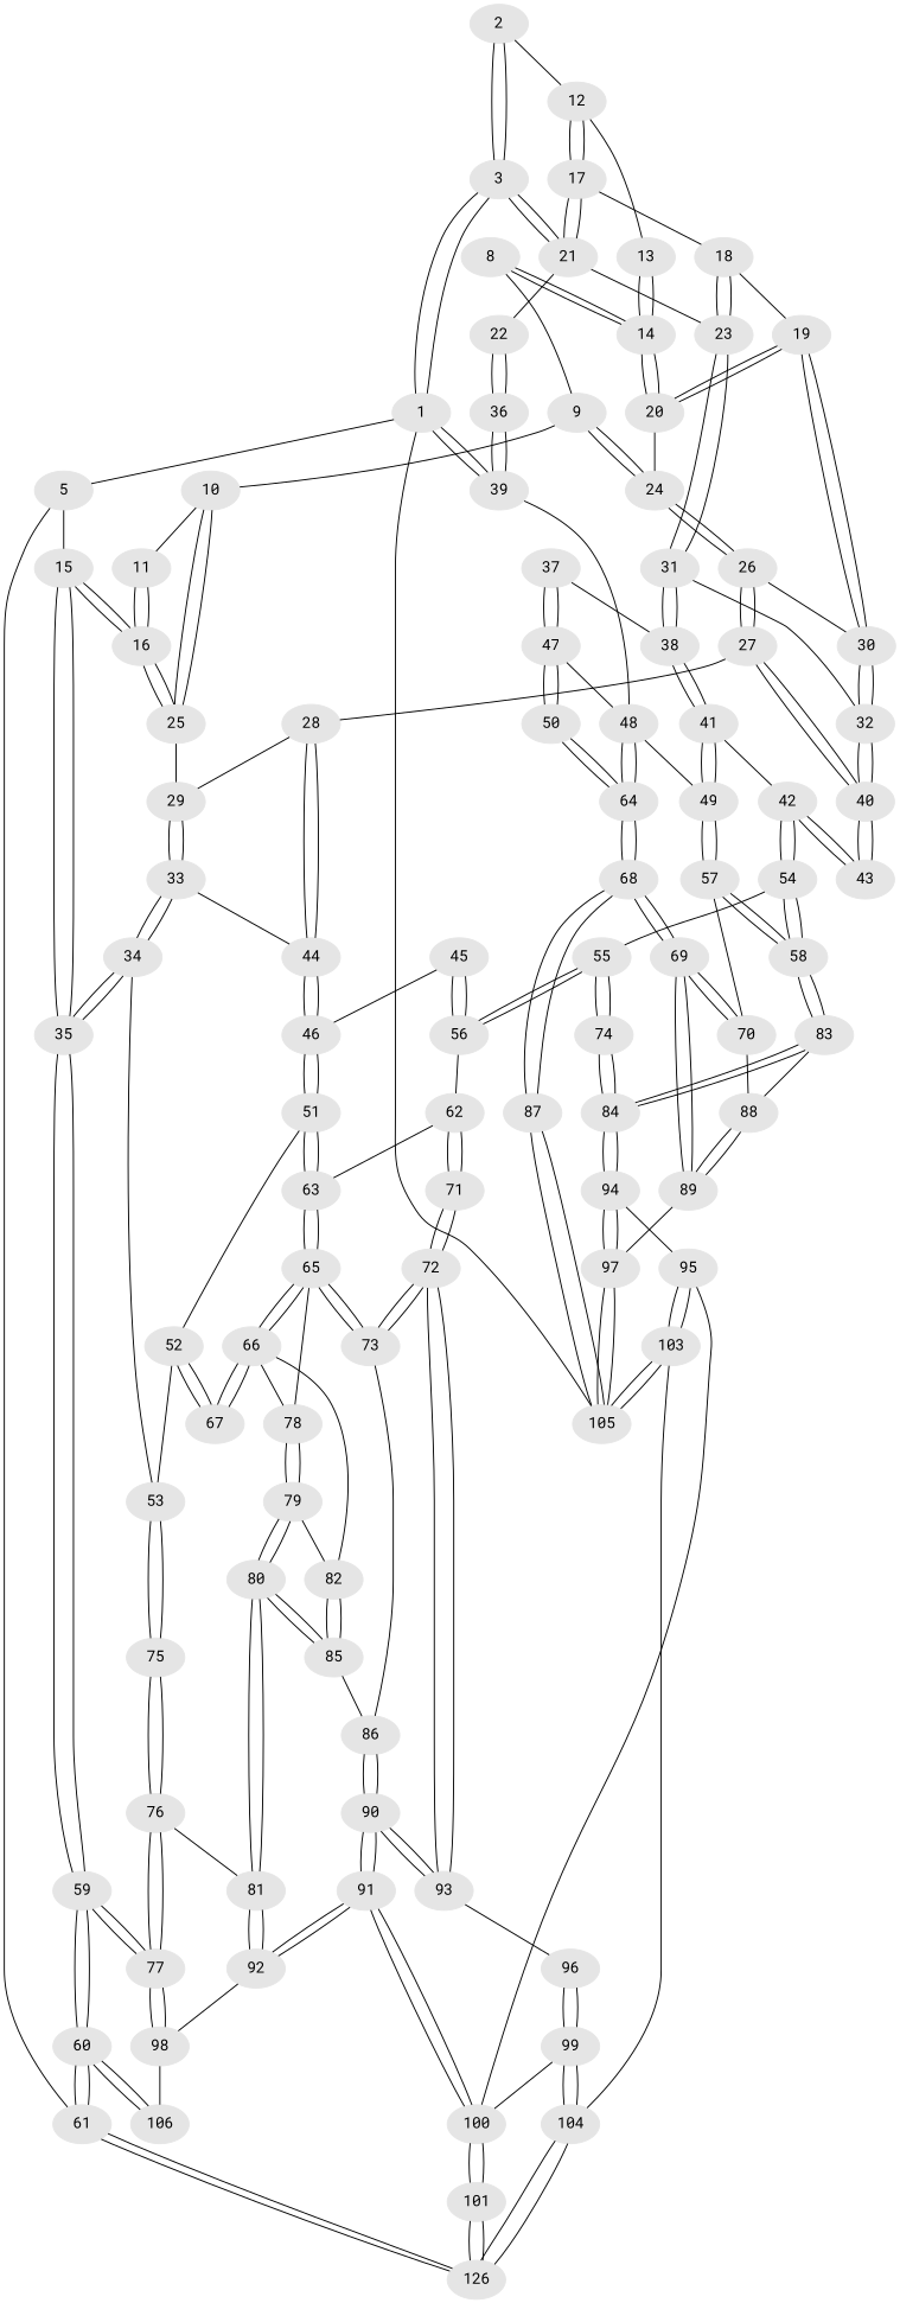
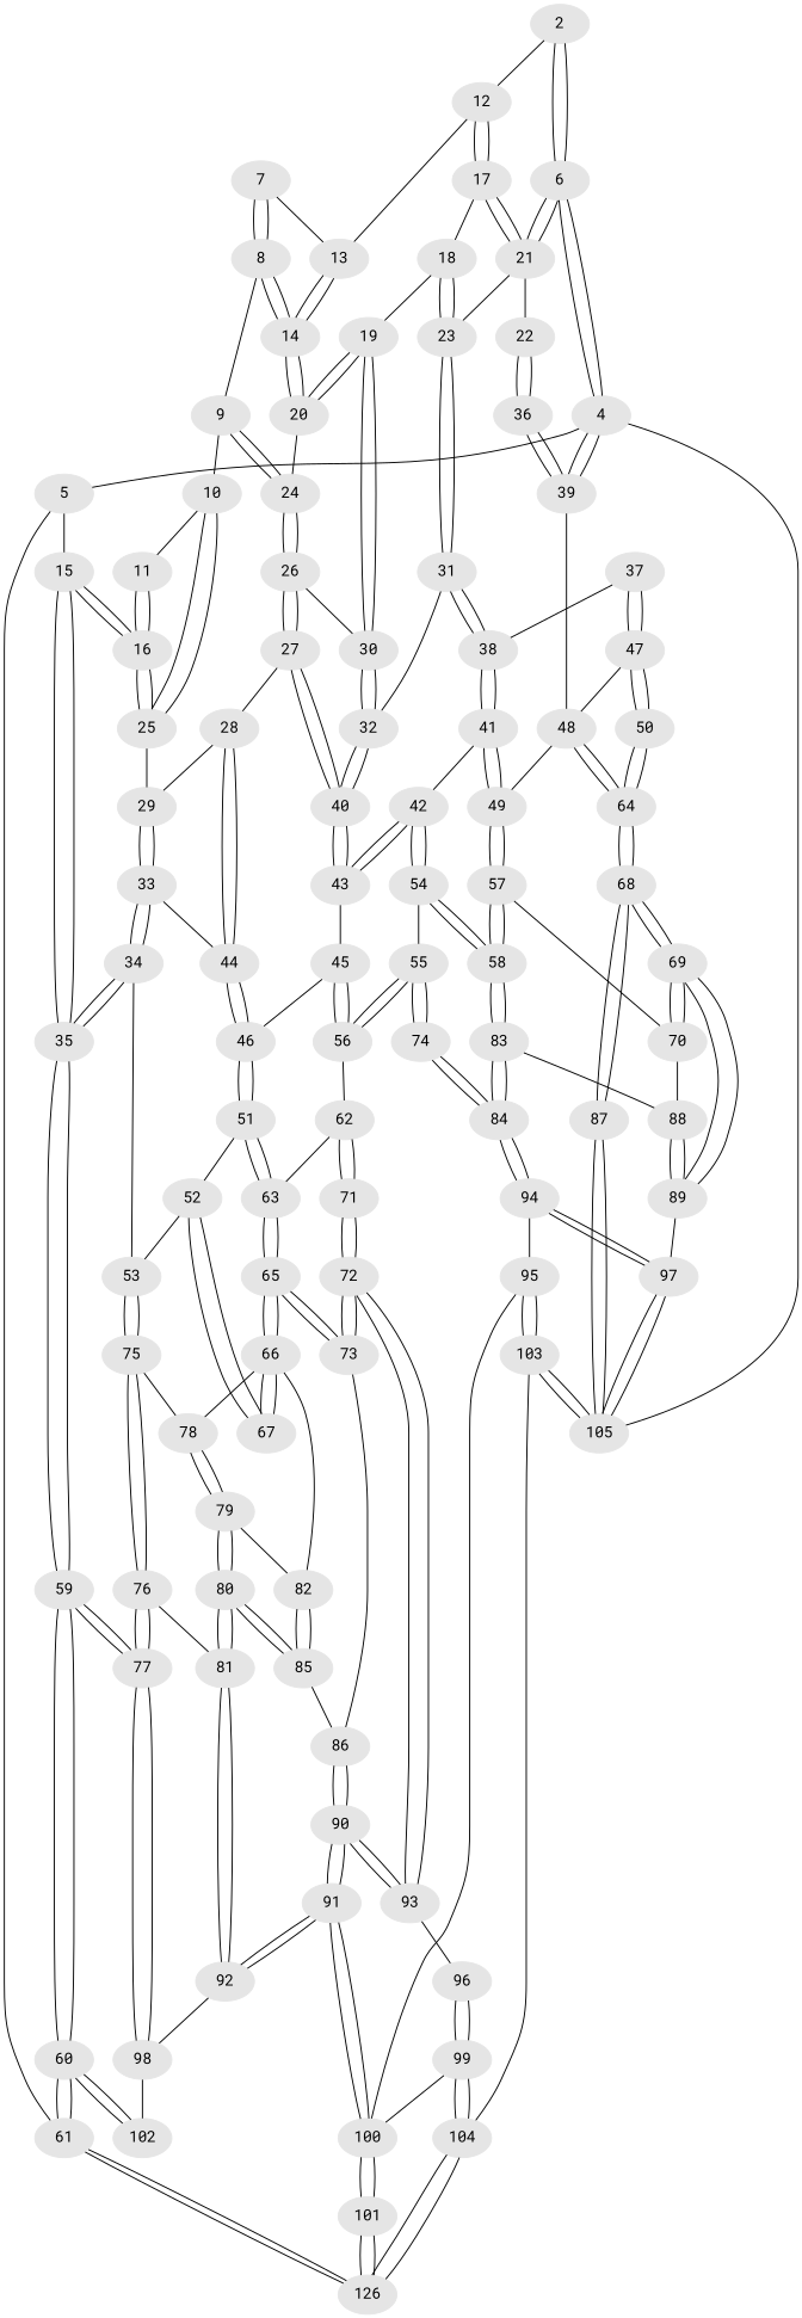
  graph {
    fontname="Roboto Mono"
    node [color=gray90 fontname="Roboto Mono" style=filled]
    edge [fontname="Roboto Mono"]
    2
-   3
+   3 [label=6]
    12
+   7
    8
    13
-   4 [label=1]
+   4
    21
    17
    5
    39
    105
    23
    22
    15
    61
    48
    87
    16
    35
    n21 [label=126]
    11
    9
    14
    10
    24
    20
    25
    26
    29
    18
    59
    19
    30
    31
    32
    36
    38
    27
    33
    28
    40
    44
    43
    46
    34
    41
    53
    75
    60
    77
    37
    47
    50
    42
    49
    64
    45
    54
    57
    55
    58
    56
    51
    62
    52
    63
    68
    70
    67
    65
    78
    76
    74
    83
    84
    71
    88
-   102 [label=106]
+   102
    98
    72
    66
    73
    69
    82
    86
    85
    79
    89
    97
    93
    96
    90
    94
    81
    92
    80
    95
    91
    100
    101
    99
    103
    104
    2 -- 3
    2 -- 3
    2 -- 12
    3 -- 4
    3 -- 4
    3 -- 21
    3 -- 21
    12 -- 13
    12 -- 17
    12 -- 17
+   7 -- 8
+   7 -- 8
+   7 -- 13
    8 -- 9
    8 -- 14
    8 -- 14
    13 -- 14
    13 -- 14
    4 -- 5
    4 -- 39
    4 -- 39
    4 -- 105
    21 -- 23
    21 -- 22
    17 -- 21
    17 -- 21
    17 -- 18
    5 -- 15
    5 -- 61
    39 -- 48
    23 -- 31
    23 -- 31
    22 -- 36
    22 -- 36
    15 -- 16
    15 -- 16
    15 -- 35
    15 -- 35
    61 -- n21
    61 -- n21
    48 -- 49
    48 -- 64
    48 -- 64
    87 -- 105
    87 -- 105
    16 -- 25
    16 -- 25
    35 -- 59
    35 -- 59
    11 -- 16
    11 -- 16
    9 -- 10
    9 -- 24
    9 -- 24
    14 -- 20
    14 -- 20
    10 -- 11
    10 -- 25
    10 -- 25
    24 -- 26
    24 -- 26
    20 -- 24
    25 -- 29
    26 -- 30
    26 -- 27
    26 -- 27
    29 -- 33
    29 -- 33
    18 -- 23
    18 -- 23
    18 -- 19
    59 -- 60
    59 -- 60
    59 -- 77
    59 -- 77
    19 -- 20
    19 -- 20
    19 -- 30
    19 -- 30
    30 -- 32
    30 -- 32
    31 -- 32
    31 -- 38
    31 -- 38
    32 -- 40
    32 -- 40
    36 -- 39
    36 -- 39
    38 -- 41
    38 -- 41
    27 -- 28
    27 -- 40
    27 -- 40
    33 -- 44
    33 -- 34
    33 -- 34
    28 -- 29
    28 -- 44
    28 -- 44
    40 -- 43
    40 -- 43
    44 -- 46
    44 -- 46
+   43 -- 45
    46 -- 51
    46 -- 51
    34 -- 35
    34 -- 35
    34 -- 53
    41 -- 42
    41 -- 49
    41 -- 49
    53 -- 75
    53 -- 75
-   65 -- 78
+   75 -- 78
    75 -- 76
    75 -- 76
    60 -- 61
    60 -- 61
    60 -- 102
    60 -- 102
    77 -- 98
    77 -- 98
    37 -- 38
    37 -- 47
    37 -- 47
    47 -- 48
    47 -- 50
    47 -- 50
    50 -- 64
    50 -- 64
    42 -- 43
    42 -- 43
    42 -- 54
    42 -- 54
    49 -- 57
    49 -- 57
    64 -- 68
    64 -- 68
    45 -- 46
    45 -- 56
    45 -- 56
    54 -- 55
    54 -- 58
    54 -- 58
    57 -- 58
    57 -- 58
    57 -- 70
    55 -- 56
    55 -- 56
    55 -- 74
    55 -- 74
    58 -- 83
    58 -- 83
    56 -- 62
    51 -- 52
    51 -- 63
    51 -- 63
    62 -- 63
    62 -- 71
    62 -- 71
    52 -- 53
    52 -- 67
    52 -- 67
    63 -- 65
    63 -- 65
    68 -- 87
    68 -- 87
    68 -- 69
    68 -- 69
    70 -- 88
    65 -- 66
    65 -- 66
    65 -- 73
    65 -- 73
    78 -- 79
    78 -- 79
    76 -- 77
    76 -- 77
    76 -- 81
    74 -- 84
    74 -- 84
    83 -- 84
    83 -- 84
    83 -- 88
    84 -- 94
    84 -- 94
    71 -- 72
    71 -- 72
    88 -- 89
    88 -- 89
    98 -- 102
    72 -- 73
    72 -- 73
    72 -- 93
    72 -- 93
    66 -- 67
    66 -- 67
    66 -- 78
    66 -- 82
    73 -- 86
    69 -- 70
    69 -- 70
    69 -- 89
    69 -- 89
    82 -- 85
    82 -- 85
    86 -- 90
    86 -- 90
    85 -- 86
    79 -- 82
    79 -- 80
    79 -- 80
    89 -- 97
    97 -- 105
    97 -- 105
    93 -- 96
    96 -- 99
    96 -- 99
    90 -- 93
    90 -- 93
    90 -- 91
    90 -- 91
    94 -- 97
    94 -- 97
    94 -- 95
    81 -- 92
    81 -- 92
    92 -- 98
    80 -- 85
    80 -- 85
    80 -- 81
    80 -- 81
    95 -- 100
    95 -- 103
    95 -- 103
    91 -- 92
    91 -- 92
    91 -- 100
    91 -- 100
    100 -- 101
    100 -- 101
    101 -- n21
    101 -- n21
    99 -- 100
    99 -- 104
    99 -- 104
    103 -- 105
    103 -- 105
    103 -- 104
    104 -- n21
    104 -- n21
  }
